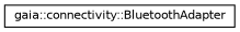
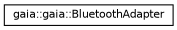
  digraph {
    rankdir=LR
-   n1 [color=black fillcolor=white fontname=Helvetica fontsize=10 height=0.2 label="gaia::connectivity::BluetoothAdapter" shape=record style=filled width=0.4]
+   n1 [color=black fillcolor=white fontname=Helvetica fontsize=10 height=0.2 label="gaia::gaia::BluetoothAdapter" shape=record style=filled width=0.4]
  }
